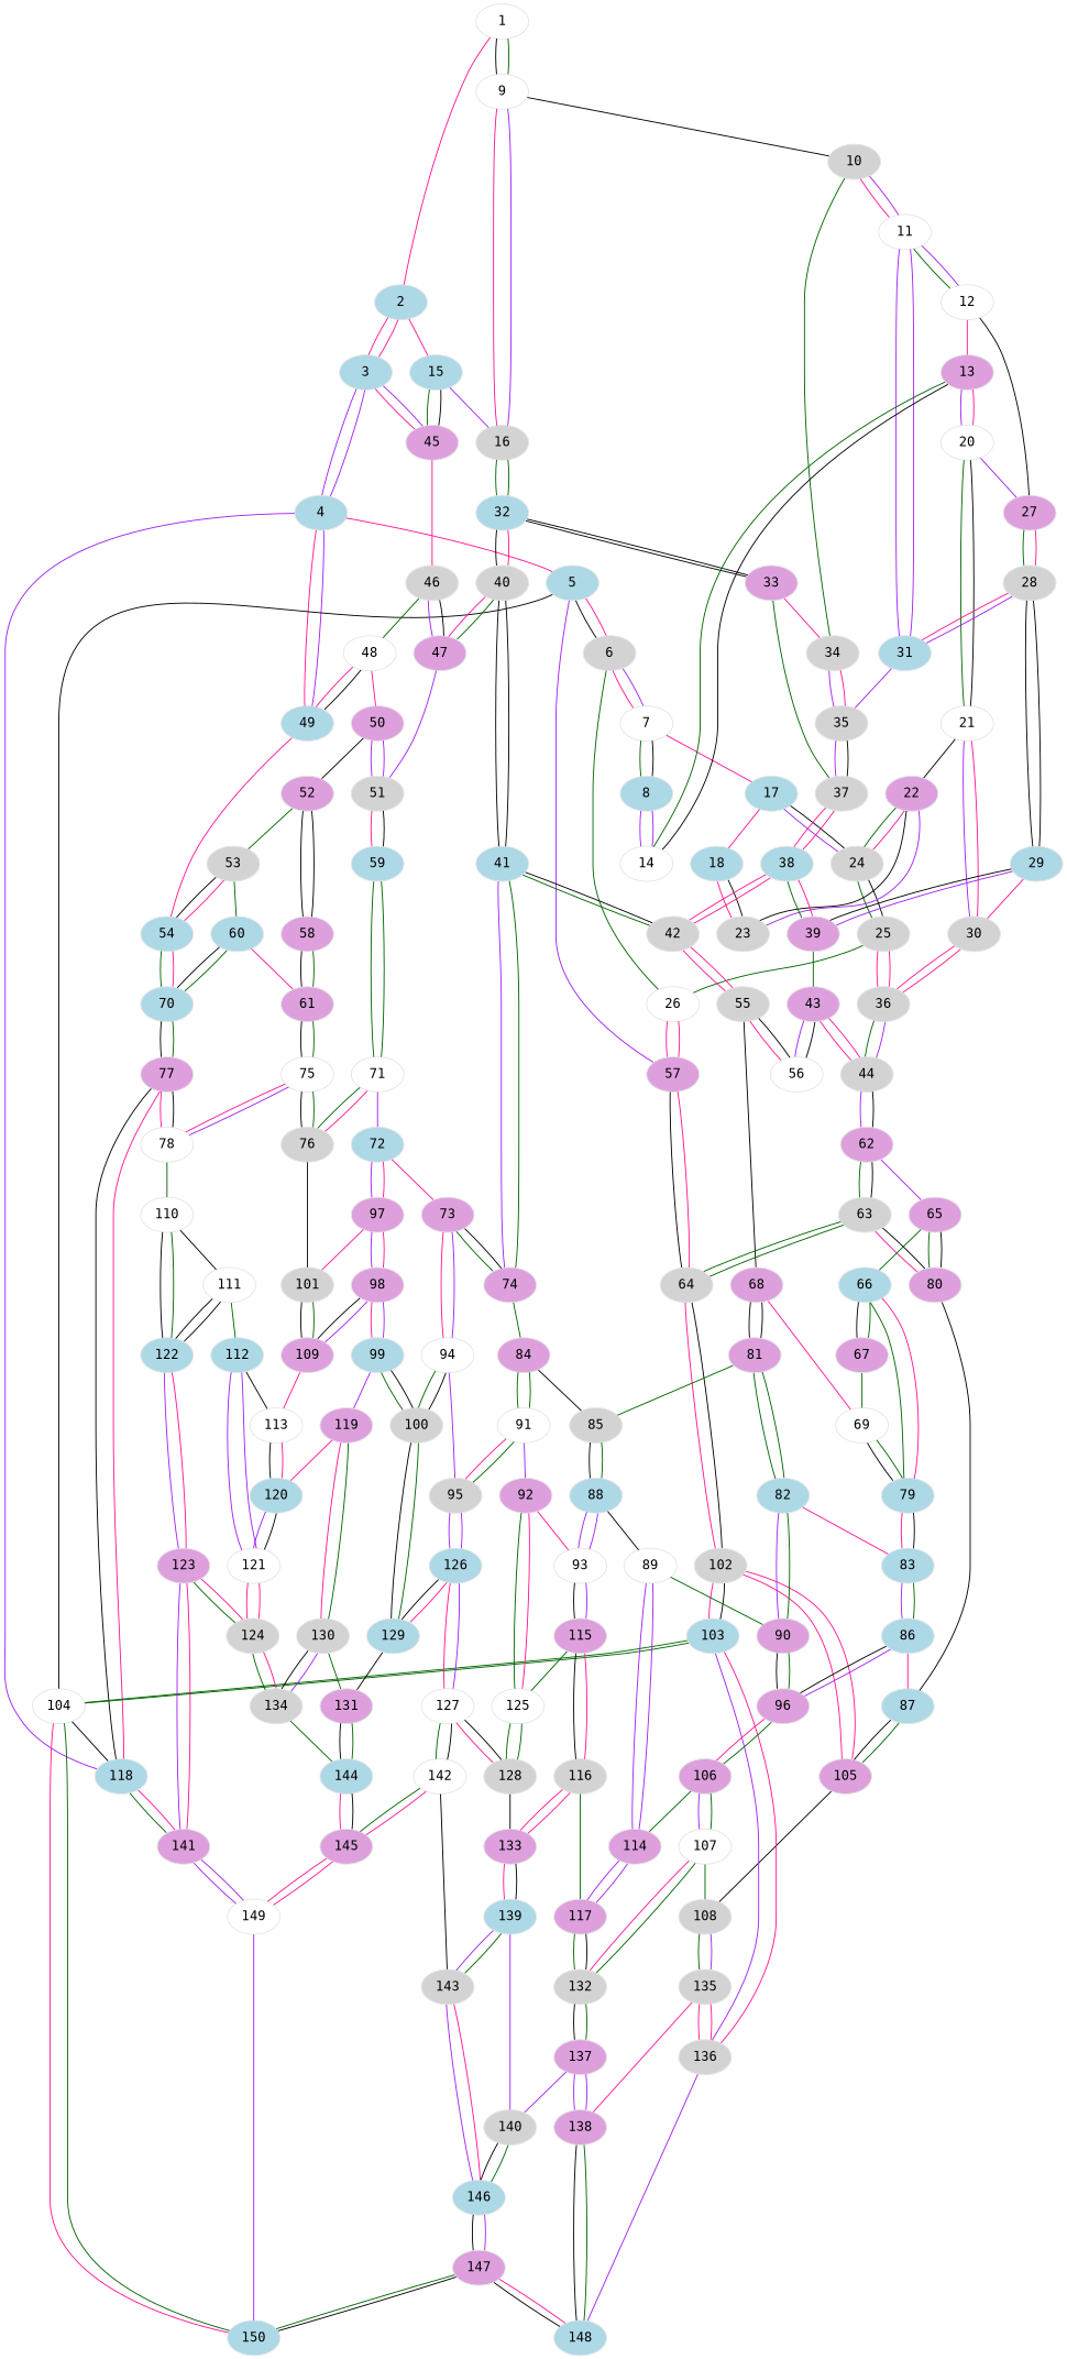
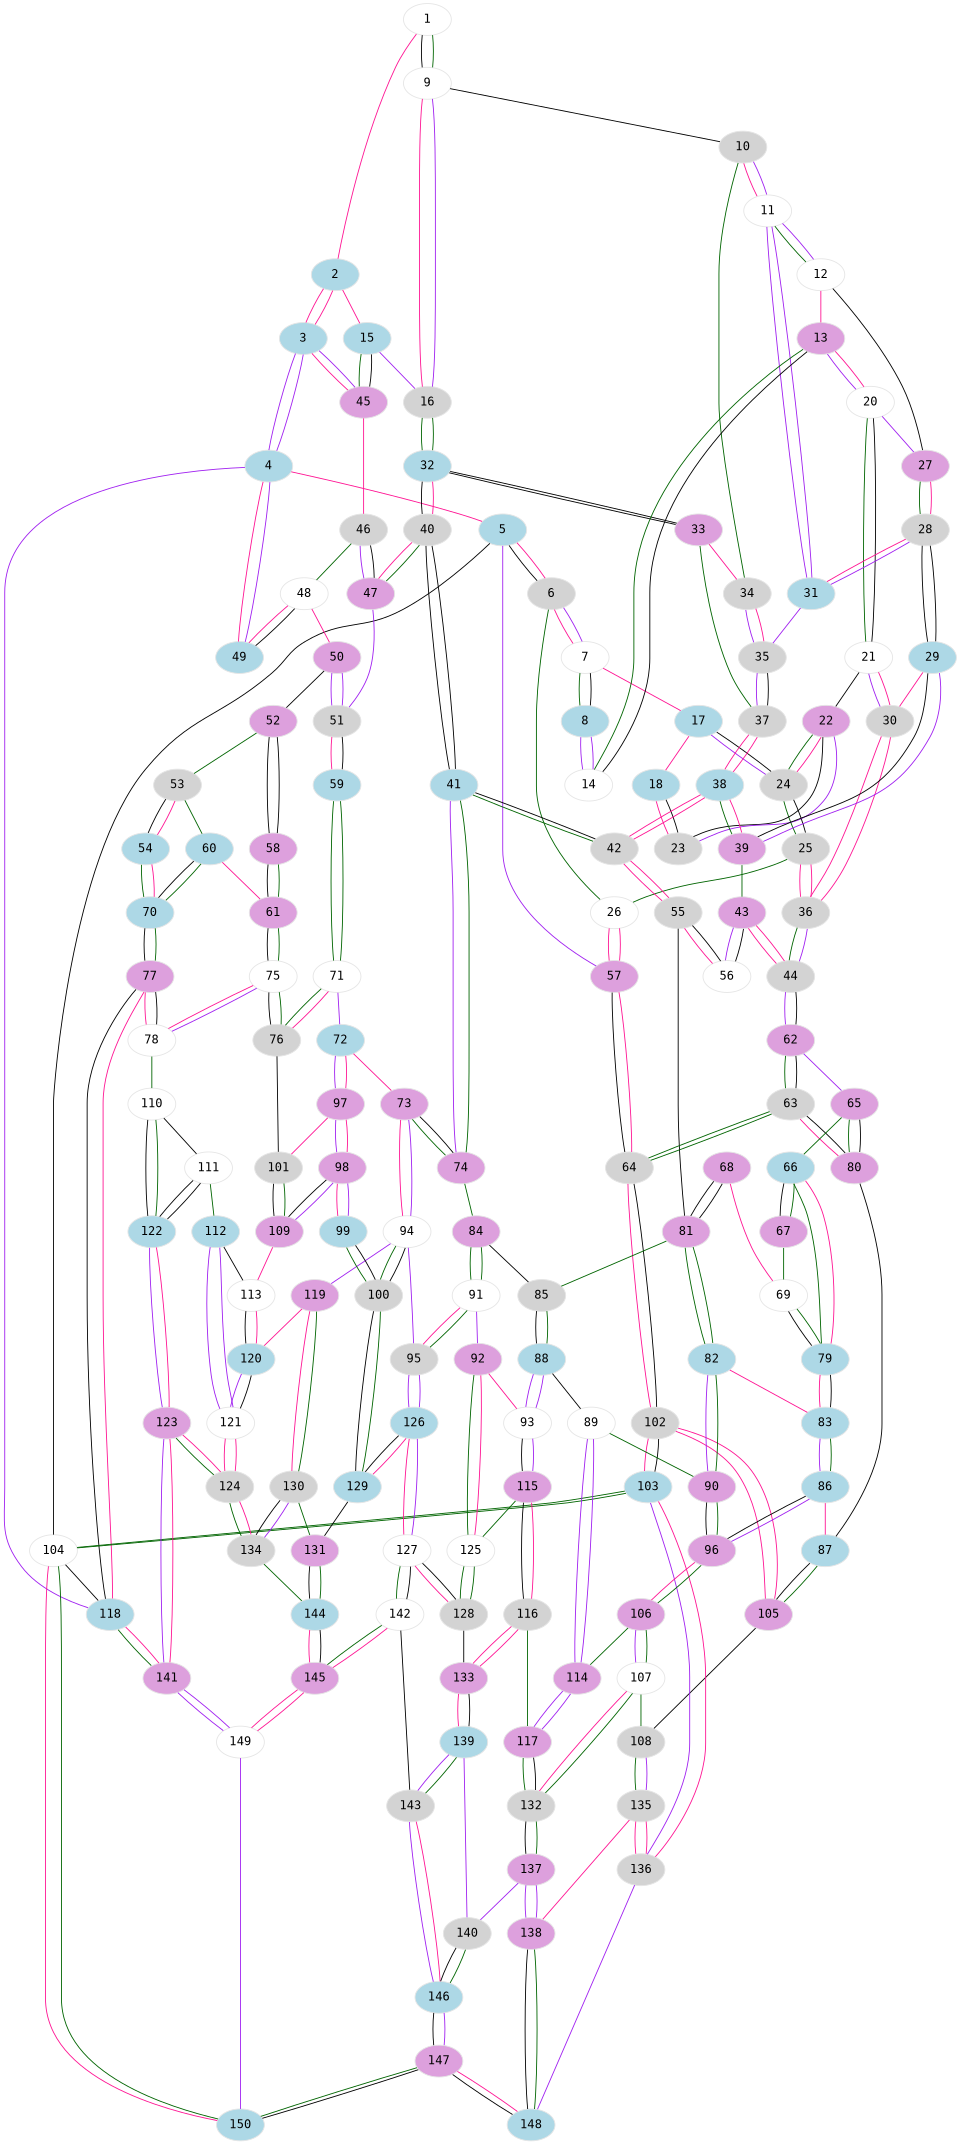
  graph {
    fontname="DejaVu Sans Mono"
    node [color=gray90 fillcolor=plum fontname="DejaVu Sans Mono" style=filled]
    edge [color=deeppink fontname="DejaVu Sans Mono"]
    1 [fillcolor=white]
    2 [fillcolor=lightblue]
    9 [fillcolor=white]
    3 [fillcolor=lightblue]
    15 [fillcolor=lightblue]
    10 [fillcolor=lightgrey]
    16 [fillcolor=lightgrey]
    4 [fillcolor=lightblue]
    45
    5 [fillcolor=lightblue]
    49 [fillcolor=lightblue]
    118 [fillcolor=lightblue]
    46 [fillcolor=lightgrey]
    6 [fillcolor=lightgrey]
    57
    104 [fillcolor=white]
    54 [fillcolor=lightblue]
    141
    7 [fillcolor=white]
    26 [fillcolor=white]
    64 [fillcolor=lightgrey]
    150 [fillcolor=lightblue]
    8 [fillcolor=lightblue]
    17 [fillcolor=lightblue]
    14 [fillcolor=white]
    18 [fillcolor=lightblue]
    24 [fillcolor=lightgrey]
    11 [fillcolor=white]
    34 [fillcolor=lightgrey]
    32 [fillcolor=lightblue]
    12 [fillcolor=white]
    31 [fillcolor=lightblue]
    35 [fillcolor=lightgrey]
    13
    27
    20 [fillcolor=white]
    28 [fillcolor=lightgrey]
    21 [fillcolor=white]
    33
    40 [fillcolor=lightgrey]
    23 [fillcolor=lightgrey]
    25 [fillcolor=lightgrey]
    22
    30 [fillcolor=lightgrey]
    36 [fillcolor=lightgrey]
    44 [fillcolor=lightgrey]
    29 [fillcolor=lightblue]
    39
    43
    37 [fillcolor=lightgrey]
    41 [fillcolor=lightblue]
    47
    38 [fillcolor=lightblue]
    62
    42 [fillcolor=lightgrey]
    55 [fillcolor=lightgrey]
    56 [fillcolor=white]
    74
    51 [fillcolor=lightgrey]
    84
    68
    63 [fillcolor=lightgrey]
    65
    48 [fillcolor=white]
    50
    59 [fillcolor=lightblue]
    52
    70 [fillcolor=lightblue]
    53 [fillcolor=lightgrey]
    58
    71 [fillcolor=white]
    60 [fillcolor=lightblue]
    61
    77
    69 [fillcolor=white]
    81
    102 [fillcolor=lightgrey]
    75 [fillcolor=white]
    72 [fillcolor=lightblue]
    76 [fillcolor=lightgrey]
    78 [fillcolor=white]
    80
    66 [fillcolor=lightblue]
    87 [fillcolor=lightblue]
    105
    103 [fillcolor=lightblue]
    67
    79 [fillcolor=lightblue]
    83 [fillcolor=lightblue]
    82 [fillcolor=lightblue]
    85 [fillcolor=lightgrey]
    73
    97
    101 [fillcolor=lightgrey]
    94 [fillcolor=white]
    98
    95 [fillcolor=lightgrey]
    100 [fillcolor=lightgrey]
    91 [fillcolor=white]
    110 [fillcolor=white]
    109
    111 [fillcolor=white]
    122 [fillcolor=lightblue]
    86 [fillcolor=lightblue]
    90
    88 [fillcolor=lightblue]
    96
    92
    89 [fillcolor=white]
    93 [fillcolor=white]
    106
    108 [fillcolor=lightgrey]
    114
    115
    117
    125 [fillcolor=white]
    126 [fillcolor=lightblue]
    128 [fillcolor=lightgrey]
    116 [fillcolor=lightgrey]
    129 [fillcolor=lightblue]
    127 [fillcolor=white]
    107 [fillcolor=white]
    99 [fillcolor=lightblue]
    119
    113 [fillcolor=white]
    120 [fillcolor=lightblue]
    130 [fillcolor=lightgrey]
    131
    136 [fillcolor=lightgrey]
    148 [fillcolor=lightblue]
    135 [fillcolor=lightgrey]
    132 [fillcolor=lightgrey]
    137
    138
    112 [fillcolor=lightblue]
    123
    121 [fillcolor=white]
    124 [fillcolor=lightgrey]
    133
    139 [fillcolor=lightblue]
    149 [fillcolor=white]
    134 [fillcolor=lightgrey]
    144 [fillcolor=lightblue]
    142 [fillcolor=white]
    143 [fillcolor=lightgrey]
    145
    140 [fillcolor=lightgrey]
    146 [fillcolor=lightblue]
    147
    1 -- 2
    1 -- 9 [color=black]
    1 -- 9 [color=darkgreen]
    2 -- 3
    2 -- 3
    2 -- 15
    9 -- 10 [color=black]
    9 -- 16
    9 -- 16 [color=purple]
    3 -- 4 [color=purple]
    3 -- 4 [color=purple]
    3 -- 45
    3 -- 45 [color=purple]
    15 -- 16 [color=purple]
    15 -- 45 [color=darkgreen]
    15 -- 45 [color=black]
    10 -- 11
    10 -- 11 [color=purple]
    10 -- 34 [color=darkgreen]
    16 -- 32 [color=darkgreen]
    16 -- 32 [color=darkgreen]
    4 -- 5
    4 -- 49
    4 -- 49 [color=purple]
    4 -- 118 [color=purple]
    45 -- 46
    5 -- 6 [color=black]
    5 -- 6
    5 -- 57 [color=purple]
    5 -- 104 [color=black]
-   49 -- 54
    118 -- 141 [color=darkgreen]
    118 -- 141
    46 -- 47 [color=purple]
    46 -- 47 [color=black]
    46 -- 48 [color=darkgreen]
    6 -- 7
    6 -- 7 [color=purple]
    6 -- 26 [color=darkgreen]
    57 -- 64 [color=black]
    57 -- 64
    104 -- 118 [color=black]
    104 -- 150
    104 -- 150 [color=darkgreen]
    54 -- 70 [color=darkgreen]
    54 -- 70
    141 -- 149 [color=purple]
    141 -- 149 [color=purple]
    7 -- 8 [color=darkgreen]
    7 -- 8 [color=black]
    7 -- 17
    26 -- 57
    26 -- 57
    64 -- 102
    64 -- 102 [color=black]
    8 -- 14 [color=purple]
    8 -- 14 [color=purple]
    17 -- 18
    17 -- 24 [color=purple]
    17 -- 24 [color=black]
    18 -- 23
    18 -- 23 [color=black]
    24 -- 25 [color=darkgreen]
    24 -- 25 [color=black]
    11 -- 12 [color=darkgreen]
    11 -- 12 [color=purple]
    11 -- 31 [color=purple]
    11 -- 31 [color=purple]
    34 -- 35 [color=purple]
    34 -- 35
    32 -- 33 [color=black]
    32 -- 33 [color=black]
    32 -- 40 [color=black]
    32 -- 40
    12 -- 13
    12 -- 27 [color=black]
    31 -- 35 [color=purple]
    35 -- 37 [color=purple]
    35 -- 37 [color=black]
    13 -- 14 [color=darkgreen]
    13 -- 14 [color=black]
    13 -- 20 [color=purple]
    13 -- 20
    27 -- 28 [color=darkgreen]
    27 -- 28
    20 -- 27 [color=purple]
    20 -- 21 [color=darkgreen]
    20 -- 21 [color=black]
    28 -- 31
    28 -- 31 [color=purple]
    28 -- 29 [color=black]
    28 -- 29 [color=black]
    21 -- 22 [color=black]
    21 -- 30 [color=purple]
    21 -- 30
    33 -- 34
    33 -- 37 [color=darkgreen]
    40 -- 41 [color=black]
    40 -- 41 [color=black]
    40 -- 47
    40 -- 47 [color=darkgreen]
    25 -- 26 [color=darkgreen]
    25 -- 36
    25 -- 36
    22 -- 24 [color=darkgreen]
    22 -- 24
    22 -- 23 [color=black]
    22 -- 23 [color=purple]
    30 -- 36
    30 -- 36
    36 -- 44 [color=darkgreen]
    36 -- 44 [color=purple]
    44 -- 62 [color=purple]
    44 -- 62 [color=black]
    29 -- 30
    29 -- 39 [color=black]
    29 -- 39 [color=purple]
    39 -- 43 [color=darkgreen]
    43 -- 44
    43 -- 44
    43 -- 56 [color=purple]
    43 -- 56 [color=black]
    37 -- 38
    37 -- 38
    41 -- 42 [color=darkgreen]
    41 -- 42 [color=black]
    41 -- 74 [color=purple]
    41 -- 74 [color=darkgreen]
    47 -- 51 [color=purple]
    38 -- 39 [color=darkgreen]
    38 -- 39
    38 -- 42
    38 -- 42
    62 -- 63 [color=darkgreen]
    62 -- 63 [color=black]
    62 -- 65 [color=purple]
    42 -- 55
    42 -- 55
    55 -- 56
    55 -- 56 [color=black]
-   55 -- 68 [color=black]
+   55 -- 81 [color=black]
    74 -- 84 [color=darkgreen]
    51 -- 59
    51 -- 59 [color=black]
    84 -- 85 [color=black]
    84 -- 91 [color=darkgreen]
    84 -- 91 [color=darkgreen]
    68 -- 69
    68 -- 81 [color=black]
    68 -- 81 [color=black]
    63 -- 64 [color=darkgreen]
    63 -- 64 [color=darkgreen]
    63 -- 80
    63 -- 80 [color=black]
    65 -- 80 [color=darkgreen]
    65 -- 80 [color=black]
    65 -- 66 [color=darkgreen]
    48 -- 49
    48 -- 49 [color=black]
    48 -- 50
    50 -- 51 [color=purple]
    50 -- 51 [color=purple]
    50 -- 52 [color=black]
    59 -- 71 [color=darkgreen]
    59 -- 71 [color=darkgreen]
    52 -- 53 [color=darkgreen]
    52 -- 58 [color=black]
    52 -- 58 [color=black]
    70 -- 77 [color=black]
    70 -- 77 [color=darkgreen]
    53 -- 54 [color=black]
    53 -- 54
    53 -- 60 [color=darkgreen]
    58 -- 61 [color=black]
    58 -- 61 [color=darkgreen]
    71 -- 72 [color=purple]
    71 -- 76 [color=darkgreen]
    71 -- 76
    60 -- 70 [color=black]
    60 -- 70 [color=darkgreen]
    60 -- 61
    61 -- 75 [color=black]
    61 -- 75 [color=darkgreen]
    77 -- 118 [color=black]
    77 -- 118
    77 -- 78
    77 -- 78 [color=black]
    69 -- 79 [color=black]
    69 -- 79 [color=darkgreen]
    81 -- 82 [color=darkgreen]
    81 -- 82 [color=darkgreen]
    81 -- 85 [color=darkgreen]
    102 -- 105
    102 -- 105
    102 -- 103
    102 -- 103 [color=black]
    75 -- 76 [color=black]
    75 -- 76 [color=darkgreen]
    75 -- 78
    75 -- 78 [color=purple]
    72 -- 73
    72 -- 97 [color=purple]
    72 -- 97
    76 -- 101 [color=black]
    78 -- 110 [color=darkgreen]
    80 -- 87 [color=black]
    66 -- 67 [color=black]
    66 -- 67 [color=darkgreen]
    66 -- 79 [color=darkgreen]
    66 -- 79
    87 -- 105 [color=black]
    87 -- 105 [color=darkgreen]
    105 -- 108 [color=black]
    103 -- 104 [color=darkgreen]
    103 -- 104 [color=darkgreen]
    103 -- 136 [color=purple]
    103 -- 136
    67 -- 69 [color=darkgreen]
    79 -- 83
    79 -- 83 [color=black]
    83 -- 86 [color=purple]
    83 -- 86 [color=darkgreen]
    82 -- 83
    82 -- 90 [color=purple]
    82 -- 90 [color=darkgreen]
    85 -- 88 [color=black]
    85 -- 88 [color=darkgreen]
    73 -- 74 [color=darkgreen]
    73 -- 74 [color=black]
    73 -- 94
    73 -- 94 [color=purple]
    97 -- 101
    97 -- 98 [color=purple]
    97 -- 98
    101 -- 109 [color=black]
    101 -- 109 [color=darkgreen]
    94 -- 95 [color=purple]
    94 -- 100 [color=darkgreen]
    94 -- 100 [color=black]
    98 -- 109 [color=black]
    98 -- 109 [color=purple]
    98 -- 99
    98 -- 99 [color=purple]
    95 -- 126 [color=purple]
    95 -- 126 [color=purple]
    100 -- 129 [color=black]
    100 -- 129 [color=darkgreen]
    91 -- 95
    91 -- 95 [color=darkgreen]
    91 -- 92 [color=purple]
    110 -- 111 [color=black]
    110 -- 122 [color=black]
    110 -- 122 [color=darkgreen]
    109 -- 113
    111 -- 122 [color=black]
    111 -- 122 [color=black]
    111 -- 112 [color=darkgreen]
    122 -- 123 [color=purple]
    122 -- 123
    86 -- 87
    86 -- 96 [color=black]
    86 -- 96 [color=purple]
    90 -- 96 [color=black]
    90 -- 96 [color=darkgreen]
    88 -- 89 [color=black]
    88 -- 93 [color=purple]
    88 -- 93 [color=purple]
    96 -- 106
    96 -- 106 [color=darkgreen]
    92 -- 93
    92 -- 125 [color=darkgreen]
    92 -- 125
    89 -- 90 [color=darkgreen]
    89 -- 114 [color=purple]
    89 -- 114 [color=purple]
    93 -- 115 [color=black]
    93 -- 115 [color=purple]
    106 -- 114 [color=darkgreen]
    106 -- 107 [color=purple]
    106 -- 107 [color=darkgreen]
    108 -- 135 [color=darkgreen]
    108 -- 135 [color=purple]
    114 -- 117 [color=purple]
    114 -- 117 [color=purple]
    115 -- 125 [color=darkgreen]
    115 -- 116 [color=black]
    115 -- 116
    117 -- 132 [color=darkgreen]
    117 -- 132 [color=black]
    125 -- 128 [color=darkgreen]
    125 -- 128 [color=darkgreen]
    126 -- 129 [color=black]
    126 -- 129
    126 -- 127
    126 -- 127 [color=purple]
    128 -- 133 [color=black]
    116 -- 117 [color=darkgreen]
    116 -- 133
    116 -- 133
    129 -- 131 [color=black]
    127 -- 128
    127 -- 128 [color=black]
    127 -- 142 [color=darkgreen]
    127 -- 142 [color=black]
    107 -- 108 [color=darkgreen]
    107 -- 132
    107 -- 132 [color=darkgreen]
    99 -- 100 [color=darkgreen]
    99 -- 100 [color=black]
-   99 -- 119 [color=purple]
+   94 -- 119 [color=purple]
    119 -- 120
    119 -- 130
    119 -- 130 [color=darkgreen]
    113 -- 120 [color=black]
    113 -- 120
    120 -- 121 [color=purple]
    120 -- 121 [color=black]
    130 -- 131 [color=darkgreen]
    130 -- 134 [color=black]
    130 -- 134 [color=purple]
    131 -- 144 [color=black]
    131 -- 144 [color=darkgreen]
    136 -- 148 [color=purple]
    135 -- 136
    135 -- 136
    135 -- 138
    132 -- 137 [color=black]
    132 -- 137 [color=darkgreen]
    137 -- 138 [color=purple]
    137 -- 138 [color=purple]
    137 -- 140 [color=purple]
    138 -- 148 [color=black]
    138 -- 148 [color=darkgreen]
    112 -- 113 [color=black]
    112 -- 121 [color=purple]
    112 -- 121 [color=purple]
    123 -- 141 [color=purple]
    123 -- 141
    123 -- 124 [color=darkgreen]
    123 -- 124
    121 -- 124
    121 -- 124
    124 -- 134 [color=darkgreen]
    124 -- 134
    133 -- 139
    133 -- 139 [color=black]
    139 -- 143 [color=purple]
    139 -- 143 [color=darkgreen]
    139 -- 140 [color=purple]
    149 -- 150 [color=purple]
    134 -- 144 [color=darkgreen]
    144 -- 145
    144 -- 145 [color=black]
    142 -- 143 [color=black]
    142 -- 145 [color=darkgreen]
    142 -- 145
    143 -- 146 [color=purple]
    143 -- 146
    145 -- 149
    145 -- 149
    140 -- 146 [color=black]
    140 -- 146 [color=darkgreen]
    146 -- 147 [color=black]
    146 -- 147 [color=purple]
    147 -- 150 [color=darkgreen]
    147 -- 150 [color=black]
    147 -- 148 [color=black]
    147 -- 148
  }
